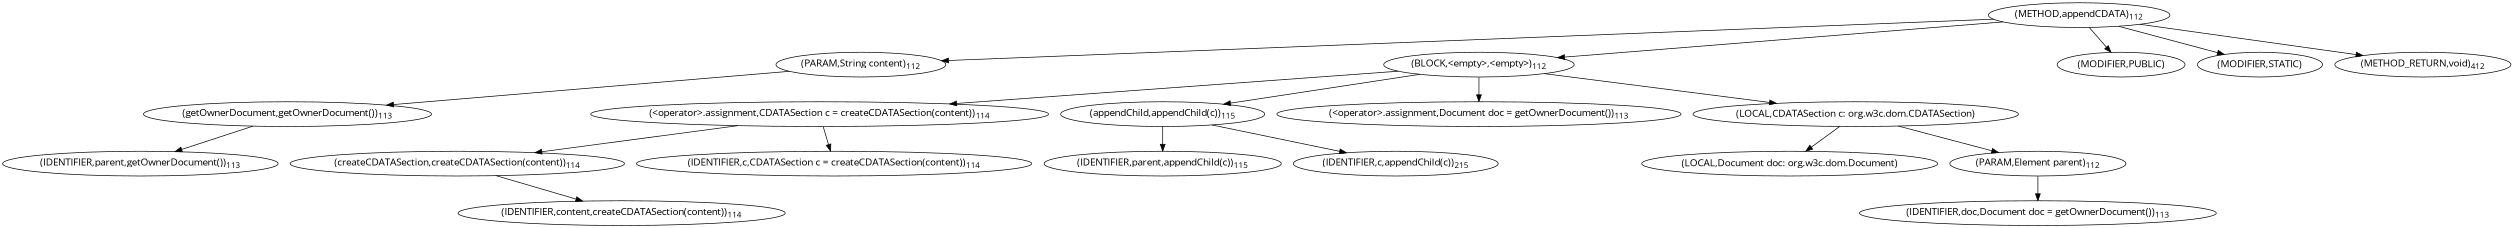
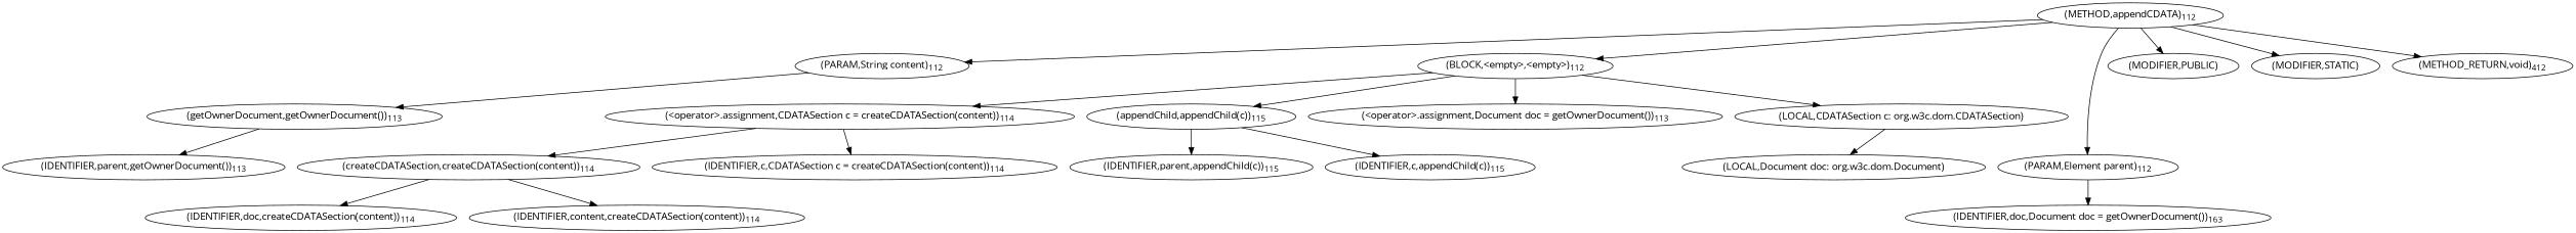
  digraph {
    fontname="Open Sans"
    node [fontname="Open Sans"]
    edge [fontname="Open Sans"]
    n1 [label=<(METHOD,appendCDATA)<SUB>112</SUB>>]
    n2 [label=<(PARAM,Element parent)<SUB>112</SUB>>]
    n3 [label=<(PARAM,String content)<SUB>112</SUB>>]
    n4 [label=<(BLOCK,&lt;empty&gt;,&lt;empty&gt;)<SUB>112</SUB>>]
    n5 [label=<(MODIFIER,PUBLIC)>]
    n6 [label=<(MODIFIER,STATIC)>]
    n7 [label=<(METHOD_RETURN,void)<SUB>412</SUB>>]
-   n8 [label=<(IDENTIFIER,doc,Document doc = getOwnerDocument())<SUB>113</SUB>>]
+   n8 [label=<(IDENTIFIER,doc,Document doc = getOwnerDocument())<SUB>163</SUB>>]
    n9 [label=<(getOwnerDocument,getOwnerDocument())<SUB>113</SUB>>]
    n10 [label=<(&lt;operator&gt;.assignment,Document doc = getOwnerDocument())<SUB>113</SUB>>]
    n11 [label=<(LOCAL,CDATASection c: org.w3c.dom.CDATASection)>]
    n12 [label=<(&lt;operator&gt;.assignment,CDATASection c = createCDATASection(content))<SUB>114</SUB>>]
    n13 [label=<(appendChild,appendChild(c))<SUB>115</SUB>>]
    n14 [label=<(LOCAL,Document doc: org.w3c.dom.Document)>]
    n15 [label=<(IDENTIFIER,c,CDATASection c = createCDATASection(content))<SUB>114</SUB>>]
    n16 [label=<(createCDATASection,createCDATASection(content))<SUB>114</SUB>>]
    n17 [label=<(IDENTIFIER,parent,appendChild(c))<SUB>115</SUB>>]
-   n18 [label=<(IDENTIFIER,c,appendChild(c))<SUB>215</SUB>>]
+   n18 [label=<(IDENTIFIER,c,appendChild(c))<SUB>115</SUB>>]
    n19 [label=<(IDENTIFIER,parent,getOwnerDocument())<SUB>113</SUB>>]
+   n20 [label=<(IDENTIFIER,doc,createCDATASection(content))<SUB>114</SUB>>]
    n21 [label=<(IDENTIFIER,content,createCDATASection(content))<SUB>114</SUB>>]
-   n11 -> n2
+   n1 -> n2
    n1 -> n3
    n1 -> n4
    n1 -> n5
    n1 -> n6
    n1 -> n7
    n2 -> n8
    n3 -> n9
    n4 -> n10
    n4 -> n11
    n4 -> n12
    n4 -> n13
    n9 -> n19
    n11 -> n14
    n12 -> n15
    n12 -> n16
    n13 -> n17
    n13 -> n18
+   n16 -> n20
    n16 -> n21
  }
